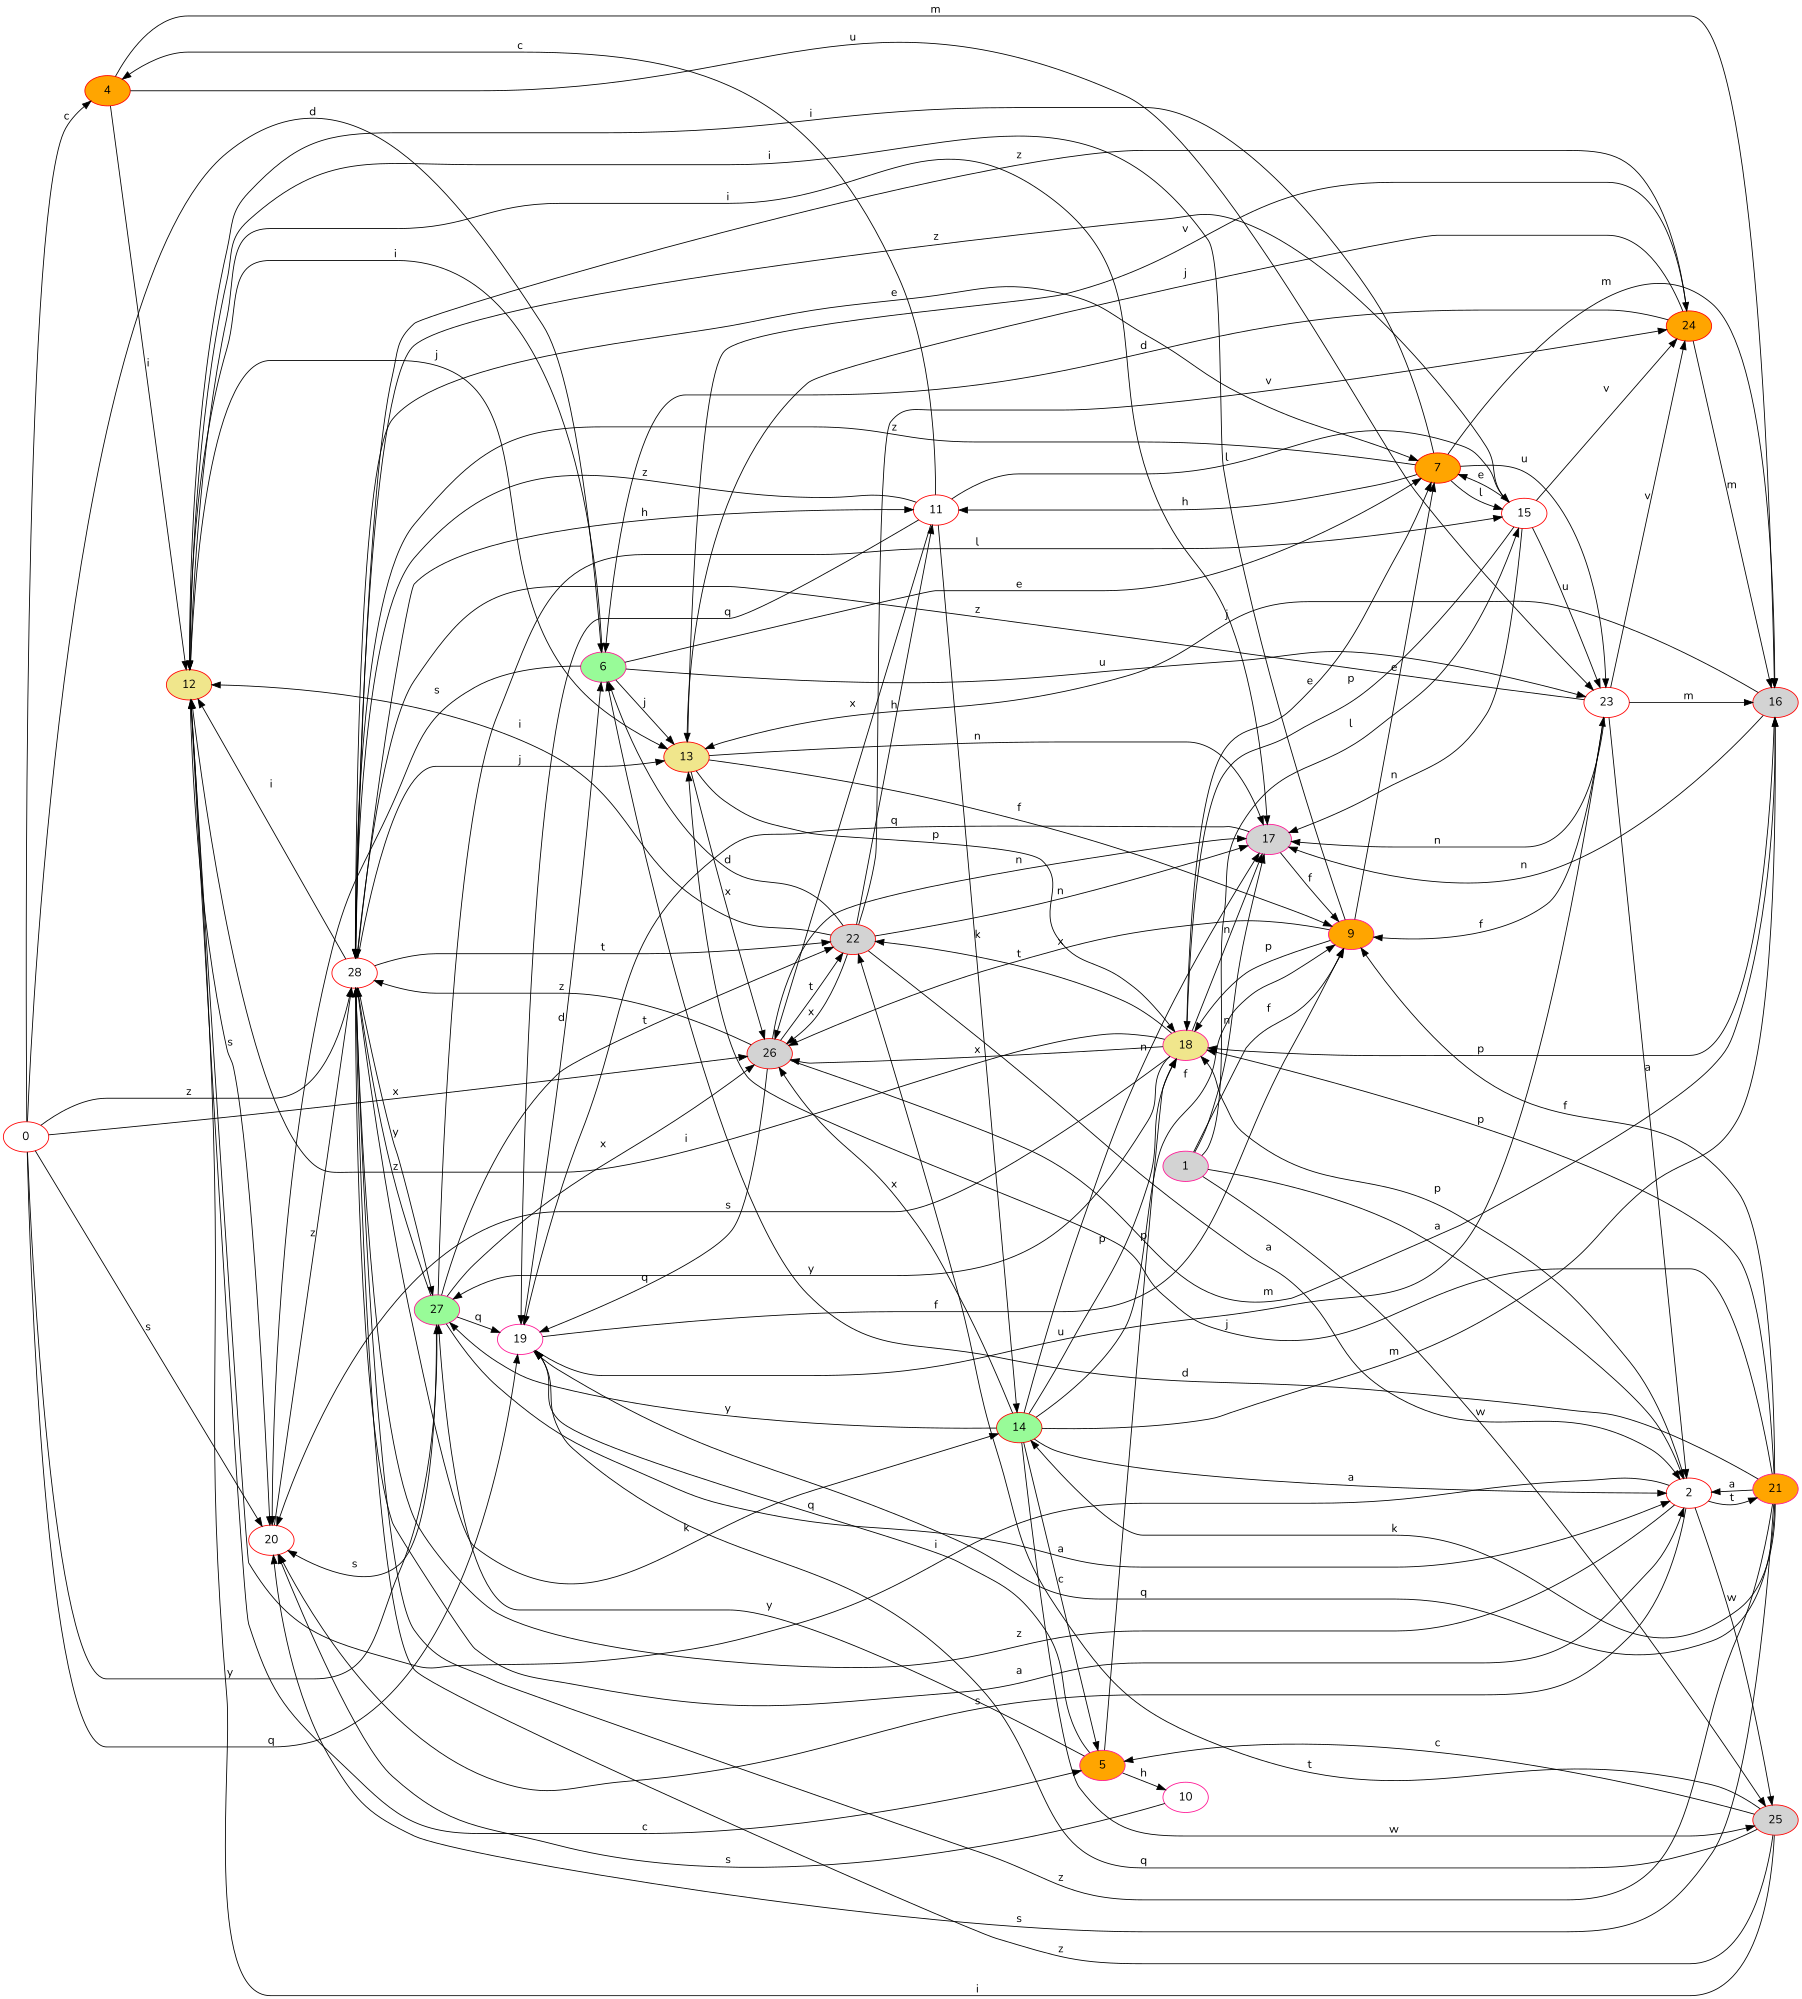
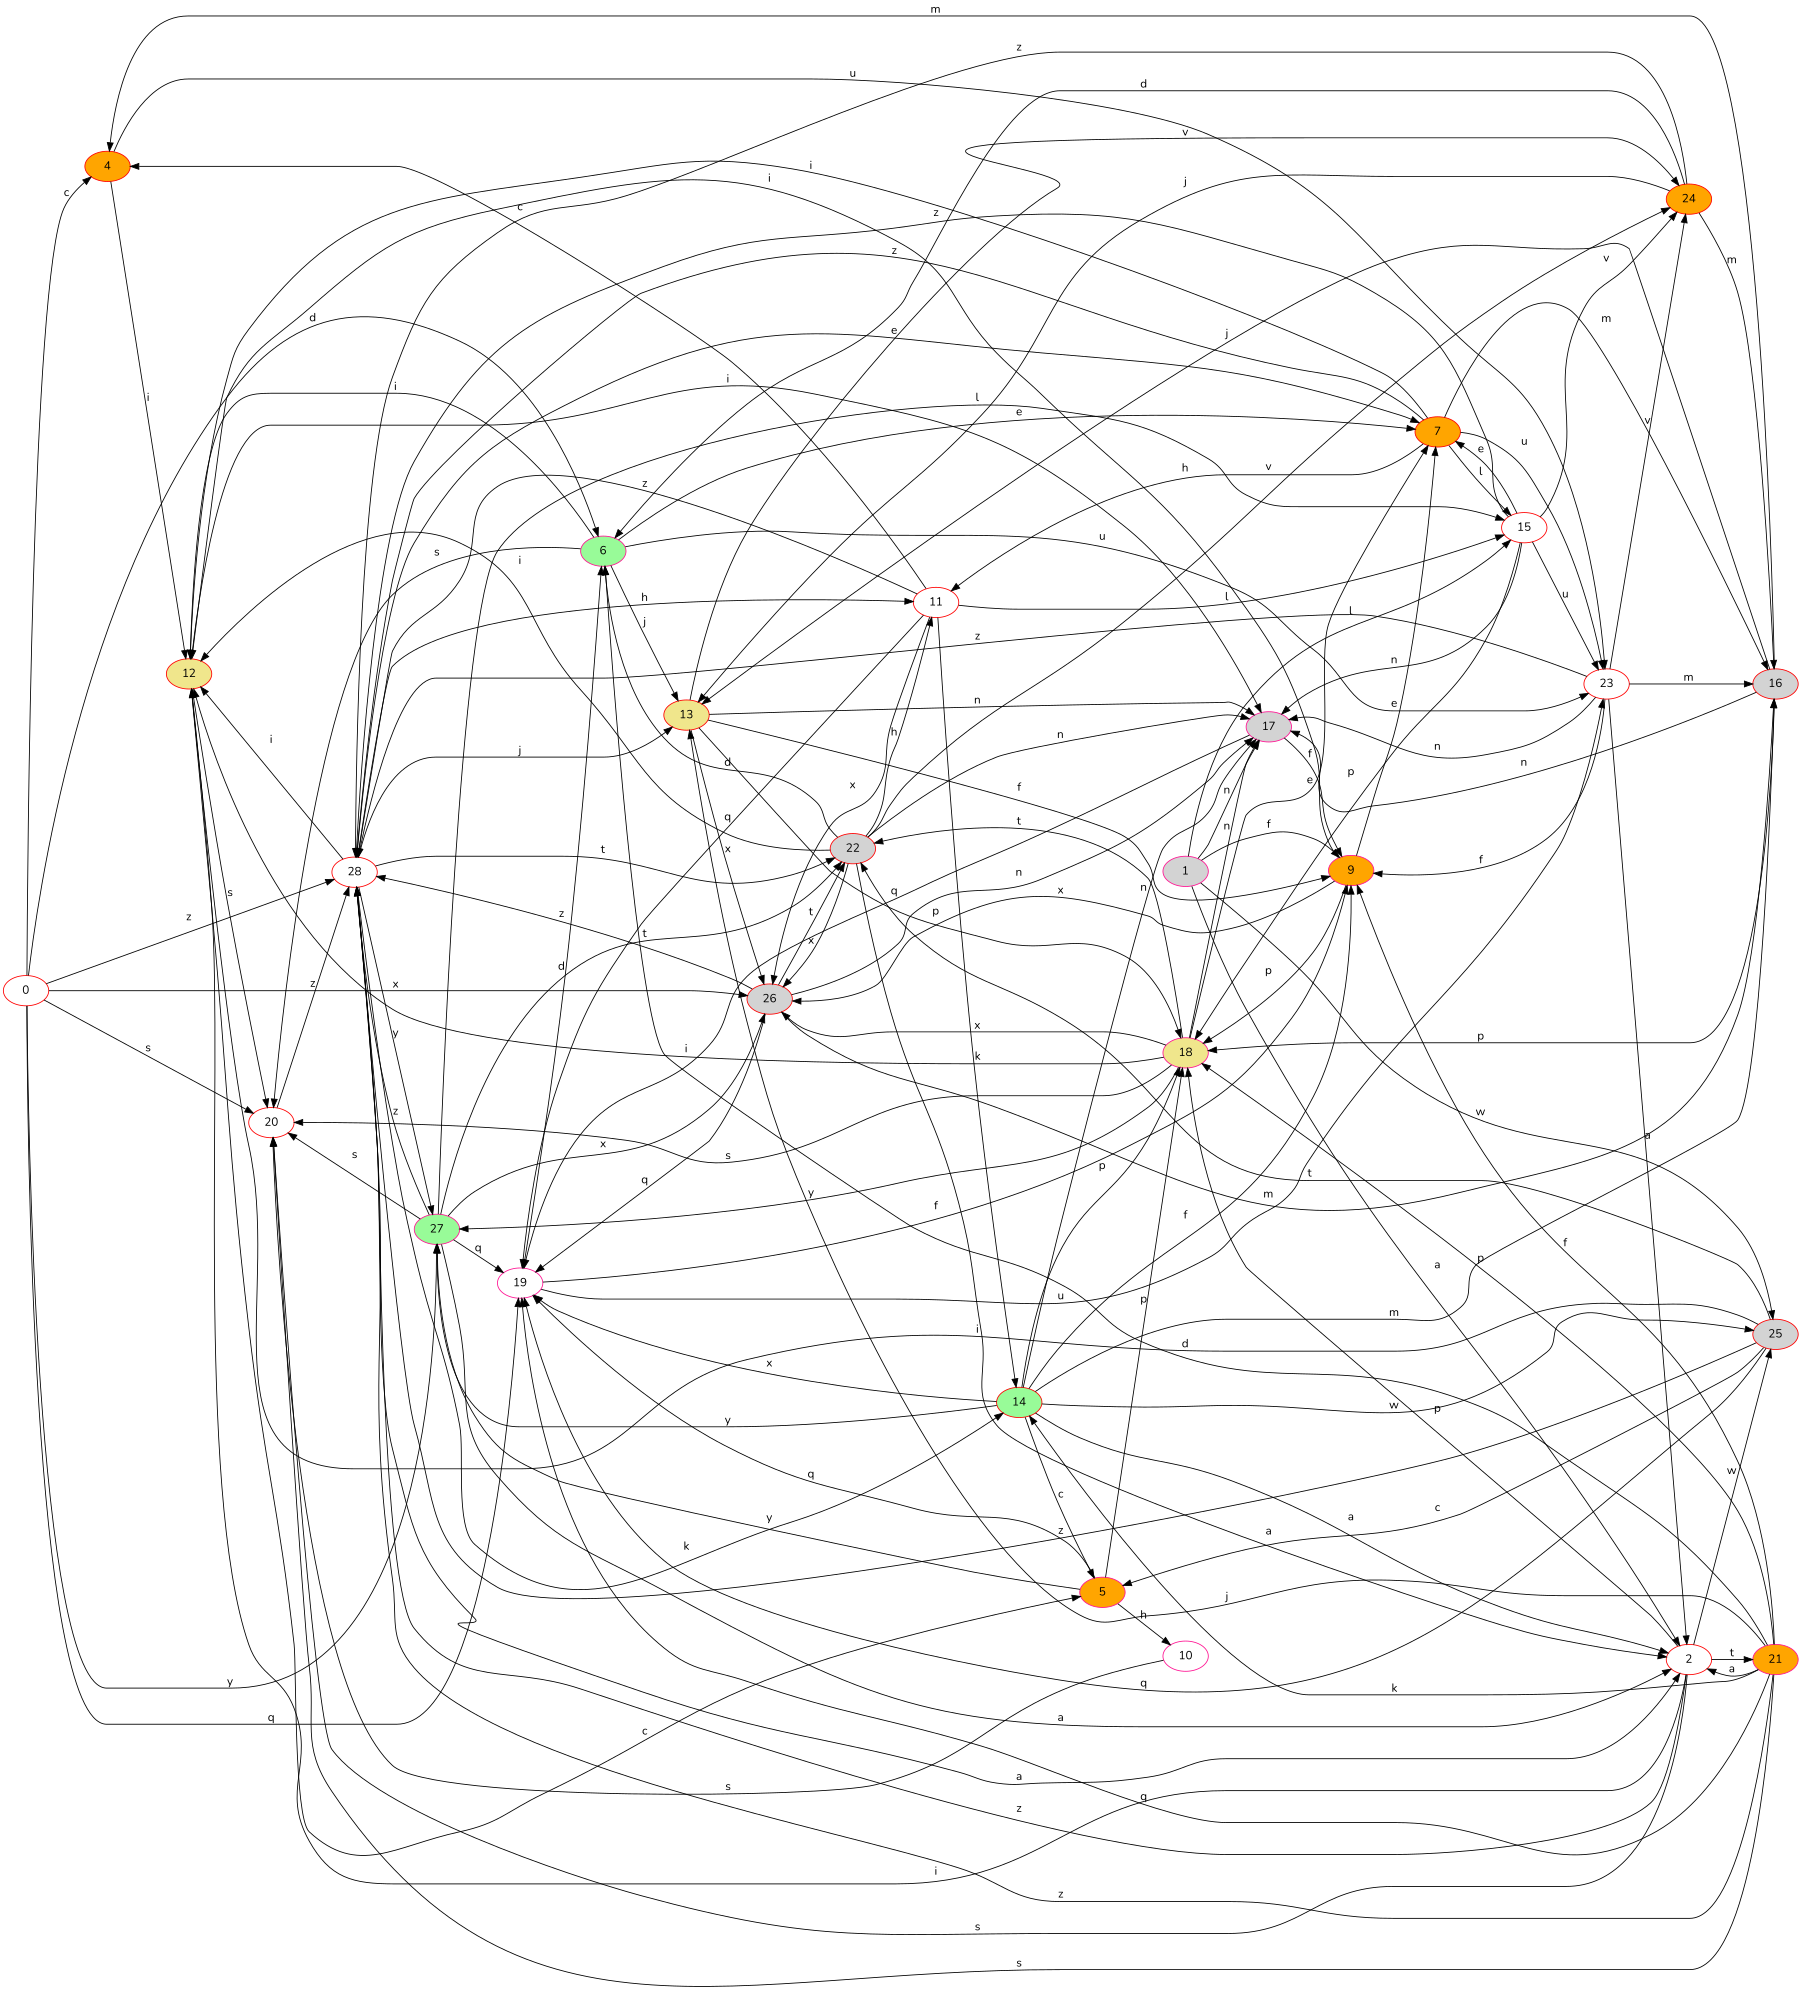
  strict digraph {
    fontname=Nunito
    rankdir=LR
    node [color=red fillcolor=white fontname=Nunito style=filled]
    edge [fontname=Nunito]
    4 [fillcolor=orange]
    0
    6 [color=deeppink fillcolor=palegreen]
    19 [color=deeppink]
    20
    26 [fillcolor=lightgrey]
    27 [color=deeppink fillcolor=palegreen]
    28
    12 [fillcolor=khaki]
    16 [fillcolor=lightgrey]
    23
    7 [fillcolor=orange]
    13 [fillcolor=khaki]
    15
    17 [color=deeppink fillcolor=lightgrey]
    18 [color=deeppink fillcolor=khaki]
    24 [fillcolor=orange]
    9 [color=deeppink fillcolor=orange]
    22 [fillcolor=lightgrey]
    2
    11
    14 [fillcolor=palegreen]
    1 [color=deeppink fillcolor=lightgrey]
    25 [fillcolor=lightgrey]
    21 [color=deeppink fillcolor=orange]
    5 [color=deeppink fillcolor=orange]
    10 [color=deeppink]
    4 -> 12 [label=i]
-   4 -> 16 [label=m]
+   16 -> 4 [label=m]
    4 -> 23 [label=u]
    0 -> 4 [label=c]
    0 -> 6 [label=d]
    0 -> 19 [label=q]
    0 -> 20 [label=s]
    0 -> 26 [label=x]
    0 -> 27 [label=y]
    0 -> 28 [label=z]
    6 -> 20 [label=s]
    6 -> 12 [label=i]
    6 -> 23 [label=u]
    6 -> 7 [label=e]
    6 -> 13 [label=j]
    19 -> 6 [label=d]
    19 -> 23 [label=u]
    19 -> 9 [label=f]
    20 -> 28 [label=z]
    26 -> 19 [label=q]
    26 -> 28 [label=z]
    26 -> 16 [label=m]
    26 -> 17 [label=n]
    26 -> 22 [label=t]
    27 -> 19 [label=q]
    27 -> 20 [label=s]
    27 -> 26 [label=x]
    27 -> 28 [label=z]
    27 -> 15 [label=l]
    27 -> 22 [label=t]
    27 -> 2 [label=a]
    28 -> 27 [label=y]
    28 -> 12 [label=i]
    28 -> 7 [label=e]
    28 -> 13 [label=j]
    28 -> 22 [label=t]
    28 -> 2 [label=a]
    28 -> 11 [label=h]
    28 -> 14 [label=k]
    12 -> 20 [label=s]
-   12 -> 13 [label=j]
    12 -> 17 [label=i]
    12 -> 5 [label=c]
    16 -> 13 [label=j]
    16 -> 17 [label=n]
    16 -> 18 [label=p]
    23 -> 28 [label=z]
    23 -> 16 [label=m]
    23 -> 17 [label=n]
    23 -> 24 [label=v]
    23 -> 9 [label=f]
    23 -> 2 [label=a]
    7 -> 28 [label=z]
    7 -> 12 [label=i]
    7 -> 16 [label=m]
    7 -> 23 [label=u]
    7 -> 15 [label=l]
    7 -> 11 [label=h]
    13 -> 26 [label=x]
    13 -> 17 [label=n]
    13 -> 18 [label=p]
    13 -> 24 [label=v]
    13 -> 9 [label=f]
    15 -> 28 [label=z]
    15 -> 23 [label=u]
    15 -> 7 [label=e]
    15 -> 17 [label=n]
    15 -> 18 [label=p]
    15 -> 24 [label=v]
    17 -> 19 [label=q]
    17 -> 9 [label=f]
    18 -> 20 [label=s]
    18 -> 26 [label=x]
    18 -> 27 [label=y]
    18 -> 12 [label=i]
    18 -> 7 [label=e]
    18 -> 17 [label=n]
    18 -> 22 [label=t]
    24 -> 6 [label=d]
    24 -> 28 [label=z]
    24 -> 16 [label=m]
    24 -> 13 [label=j]
    9 -> 26 [label=x]
    9 -> 12 [label=i]
    9 -> 7 [label=e]
    9 -> 18 [label=p]
    22 -> 6 [label=d]
    22 -> 26 [label=x]
    22 -> 12 [label=i]
    22 -> 17 [label=n]
    22 -> 24 [label=v]
    22 -> 2 [label=a]
    22 -> 11 [label=h]
    2 -> 20 [label=s]
    2 -> 28 [label=z]
    2 -> 12 [label=i]
    2 -> 18 [label=p]
    2 -> 25 [label=w]
    2 -> 21 [label=t]
    11 -> 4 [label=c]
    11 -> 19 [label=q]
    11 -> 26 [label=x]
    11 -> 28 [label=z]
    11 -> 15 [label=l]
    11 -> 14 [label=k]
-   14 -> 26 [label=x]
+   14 -> 19 [label=x]
    14 -> 27 [label=y]
    14 -> 16 [label=m]
    14 -> 17 [label=n]
    14 -> 18 [label=p]
    14 -> 9 [label=f]
    14 -> 2 [label=a]
    14 -> 25 [label=w]
    14 -> 5 [label=c]
    1 -> 15 [label=l]
    1 -> 17 [label=n]
    1 -> 9 [label=f]
    1 -> 2 [label=a]
    1 -> 25 [label=w]
    25 -> 19 [label=q]
    25 -> 28 [label=z]
    25 -> 12 [label=i]
    25 -> 22 [label=t]
    25 -> 5 [label=c]
    21 -> 6 [label=d]
    21 -> 19 [label=q]
    21 -> 20 [label=s]
    21 -> 28 [label=z]
    21 -> 13 [label=j]
    21 -> 18 [label=p]
    21 -> 9 [label=f]
    21 -> 2 [label=a]
    21 -> 14 [label=k]
    5 -> 19 [label=q]
    5 -> 27 [label=y]
    5 -> 18 [label=p]
    5 -> 10 [label=h]
    10 -> 20 [label=s]
  }
